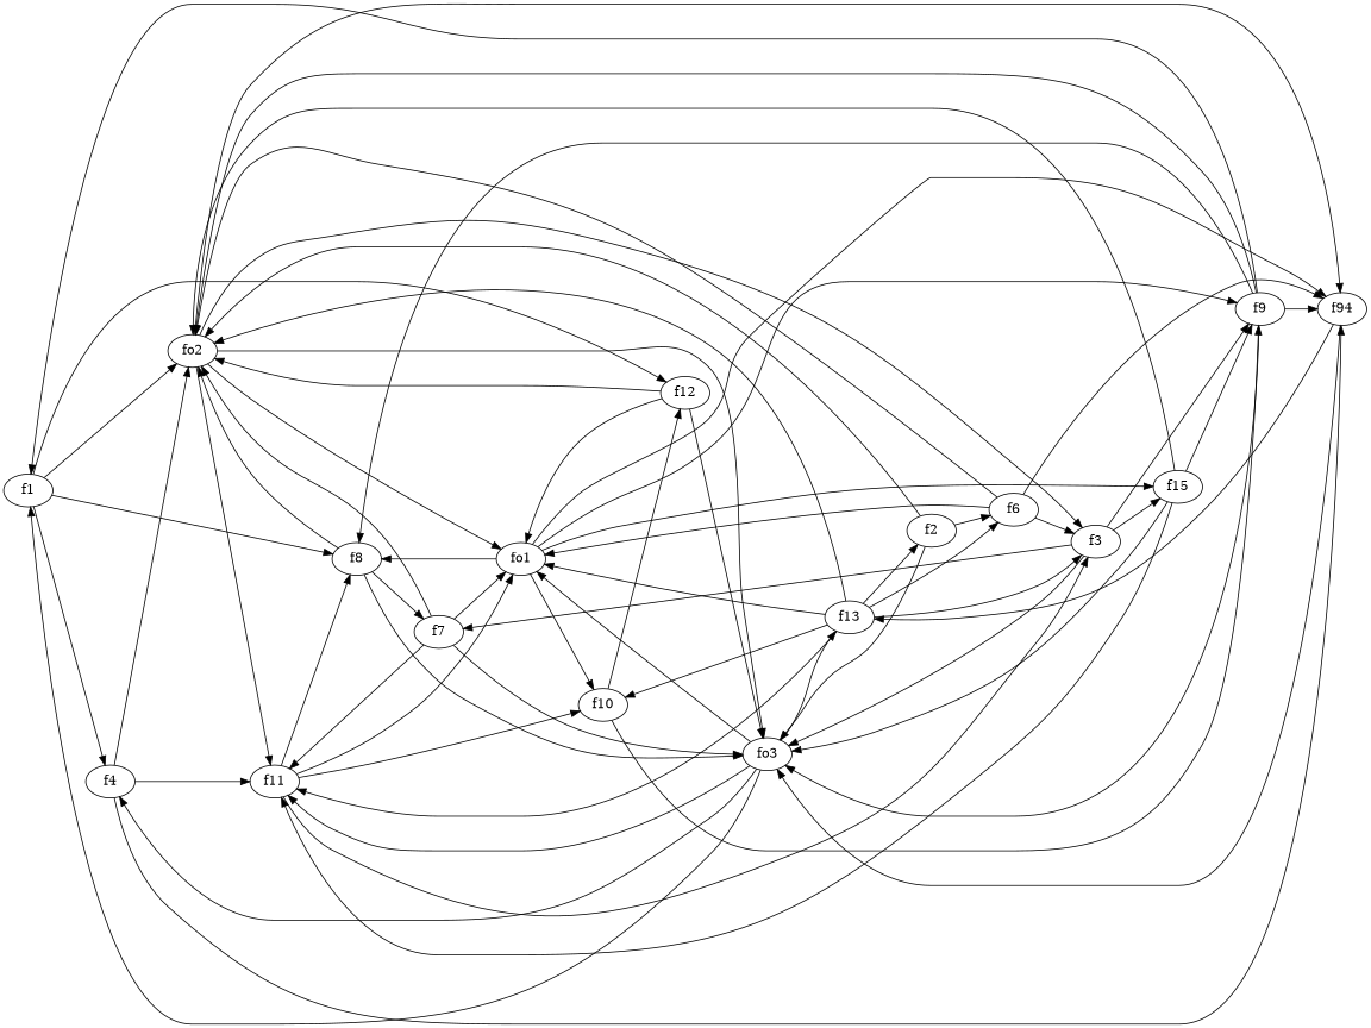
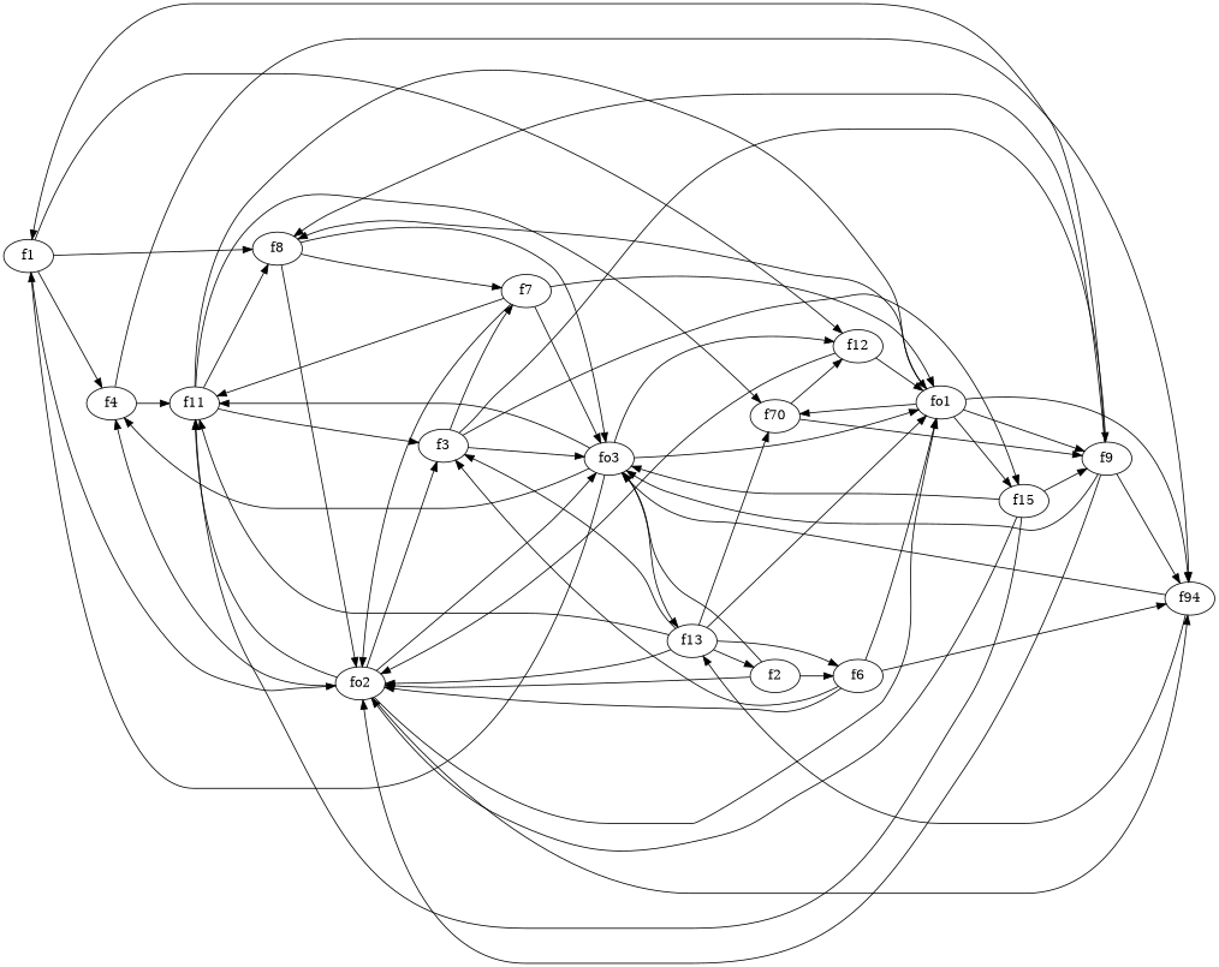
  strict digraph {
    rankdir=LR
    edge [weight=2]
    f1
    f4
    f8
    f12
    fo2
    f11
    n7 [label=f94]
    fo3
    f7
    fo1
    f3
    f2
    f6
    f13
    f9
    f15
-   f10
+   f10 [label=f70]
    f1 -> f4
    f1 -> f8
    f1 -> f12
    f1 -> fo2
    f4 -> f11
    f4 -> n7
    f8 -> fo2
    f8 -> fo3
    f8 -> f7
    f12 -> fo2
-   f12 -> fo3
+   fo3 -> f12
    f12 -> fo1
-   f4 -> fo2
+   fo2 -> f4
    fo2 -> f11
    fo2 -> n7
    fo2 -> fo3
    fo2 -> fo1
    fo2 -> f3
    f11 -> f8
    f11 -> fo1
    f11 -> f3
    f11 -> f10
    n7 -> fo3
    n7 -> f13
    fo3 -> f1
    fo3 -> f4
    fo3 -> f11
    fo3 -> fo1
    fo3 -> f13
    f7 -> fo2
    f7 -> f11
    f7 -> fo3
    f7 -> fo1
    fo1 -> f8
    fo1 -> n7
    fo1 -> f9
    fo1 -> f15
    fo1 -> f10
    f3 -> fo3
    f3 -> f7
    f3 -> f9
    f3 -> f15
    f2 -> fo2
    f2 -> fo3
    f2 -> f6
    f6 -> fo2
    f6 -> n7
    f6 -> fo1
    f6 -> f3
    f13 -> fo2
    f13 -> f11
    f13 -> fo1
    f13 -> f3
    f13 -> f2
    f13 -> f6
    f13 -> f10
    f9 -> f1
    f9 -> f8
    f9 -> fo2
    f9 -> n7
    f9 -> fo3
    f15 -> fo2
    f15 -> f11
    f15 -> fo3
    f15 -> f9
    f10 -> f12
    f10 -> f9
  }
